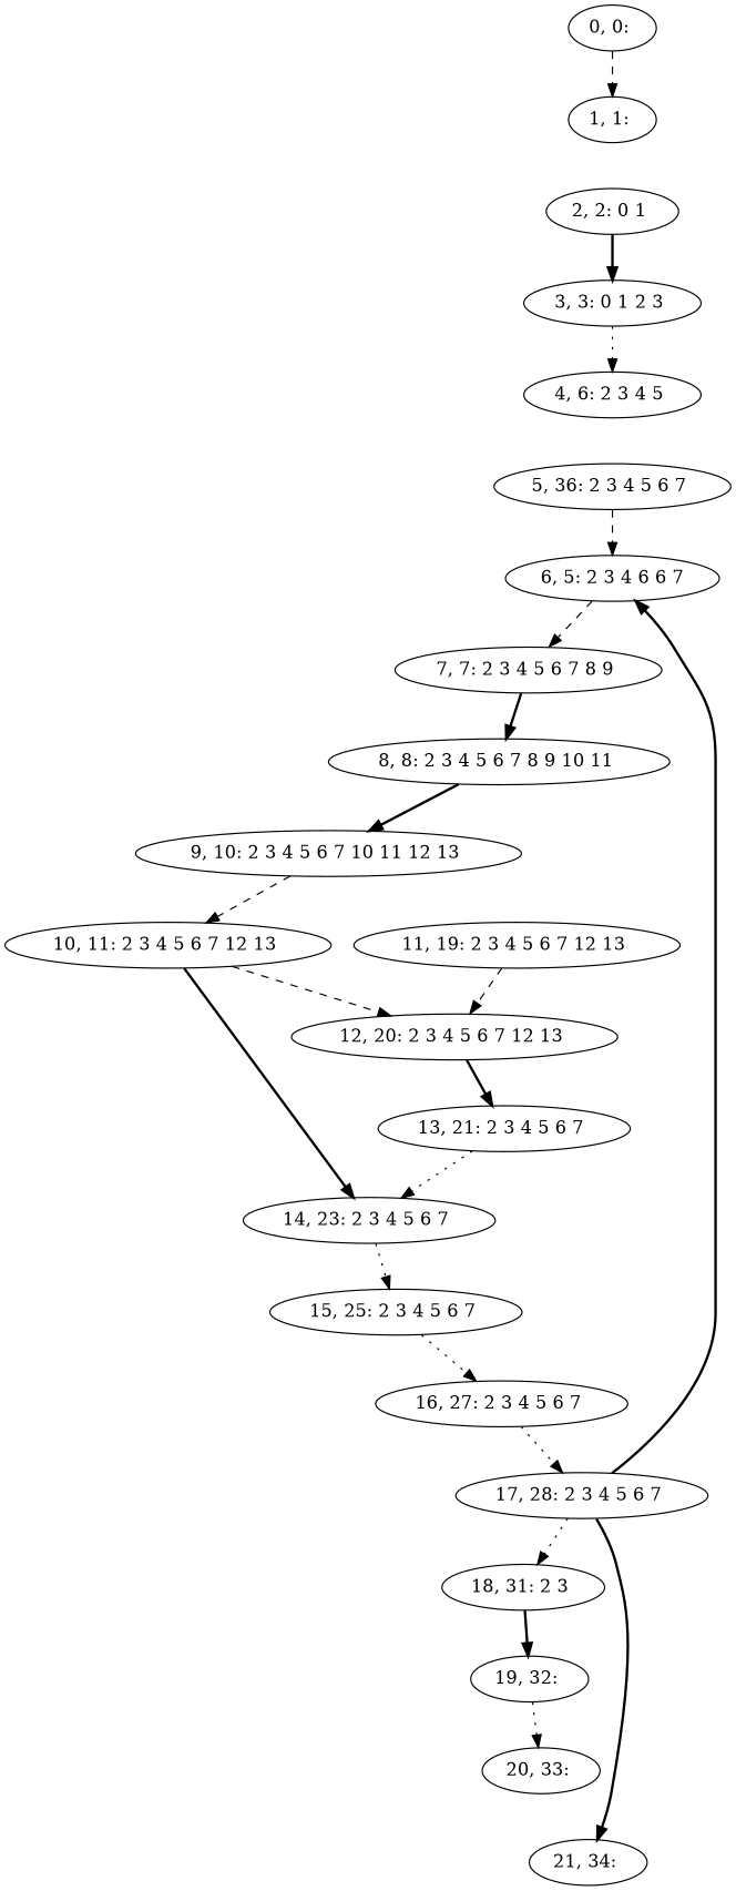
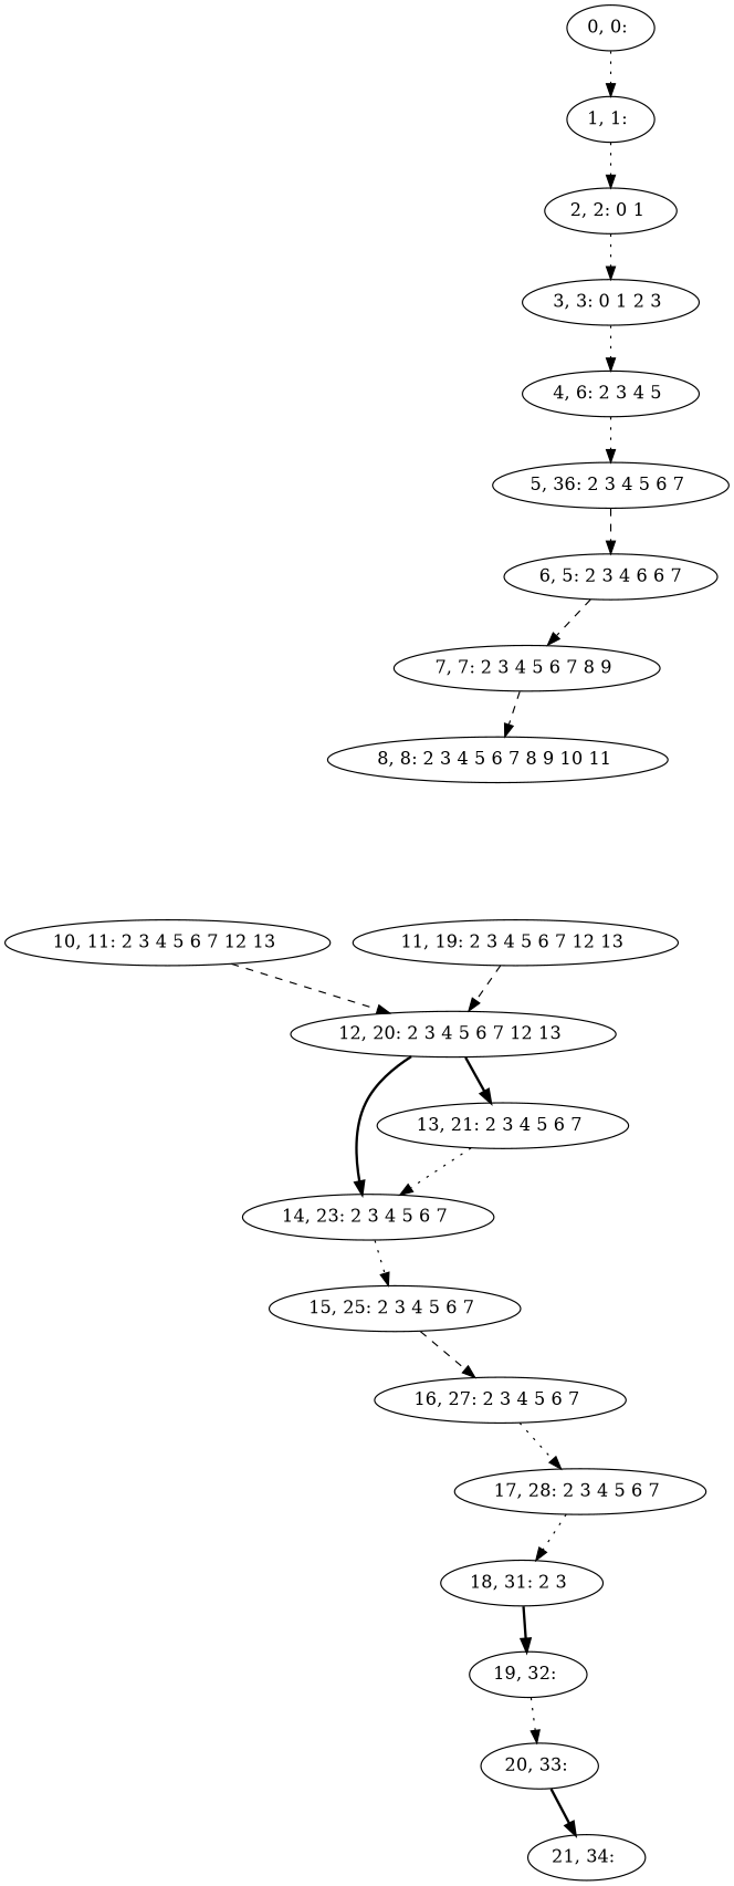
  digraph {
    edge [style=dotted]
    n1 [label="0, 0: "]
    n2 [label="1, 1: "]
    n3 [label="2, 2: 0 1 "]
    n4 [label="3, 3: 0 1 2 3 "]
    n5 [label="4, 6: 2 3 4 5 "]
    n6 [label="5, 36: 2 3 4 5 6 7 "]
    n7 [label="6, 5: 2 3 4 6 6 7"]
    n8 [label="7, 7: 2 3 4 5 6 7 8 9 "]
    n9 [label="8, 8: 2 3 4 5 6 7 8 9 10 11 "]
-   n10 [label="9, 10: 2 3 4 5 6 7 10 11 12 13 "]
    n11 [label="10, 11: 2 3 4 5 6 7 12 13 "]
    n12 [label="14, 23: 2 3 4 5 6 7 "]
    n13 [label="12, 20: 2 3 4 5 6 7 12 13 "]
    n14 [label="11, 19: 2 3 4 5 6 7 12 13 "]
    n15 [label="15, 25: 2 3 4 5 6 7 "]
    n16 [label="13, 21: 2 3 4 5 6 7 "]
    n17 [label="16, 27: 2 3 4 5 6 7 "]
    n18 [label="17, 28: 2 3 4 5 6 7 "]
    n19 [label="18, 31: 2 3 "]
    n20 [label="19, 32: "]
    n21 [label="20, 33: "]
    n22 [label="21, 34: "]
-   n1 -> n2 [style=dashed]
-   n3 -> n4 [style=bold]
+   n1 -> n2
+   n2 -> n3
+   n3 -> n4
    n4 -> n5
+   n5 -> n6
    n6 -> n7 [style=dashed]
    n7 -> n8 [style=dashed]
-   n8 -> n9 [style=bold]
-   n9 -> n10 [style=bold]
-   n10 -> n11 [style=dashed]
-   n11 -> n12 [style=bold]
+   n8 -> n9 [style=dashed]
+   n13 -> n12 [style=bold]
    n11 -> n13 [style=dashed]
    n12 -> n15
    n13 -> n16 [style=bold]
    n14 -> n13 [style=dashed]
-   n15 -> n17
+   n15 -> n17 [style=dashed]
    n16 -> n12
    n17 -> n18
-   n18 -> n7 [style=bold]
    n18 -> n19
    n19 -> n20 [style=bold]
    n20 -> n21
-   n18 -> n22 [style=bold]
+   n21 -> n22 [style=bold]
  }
